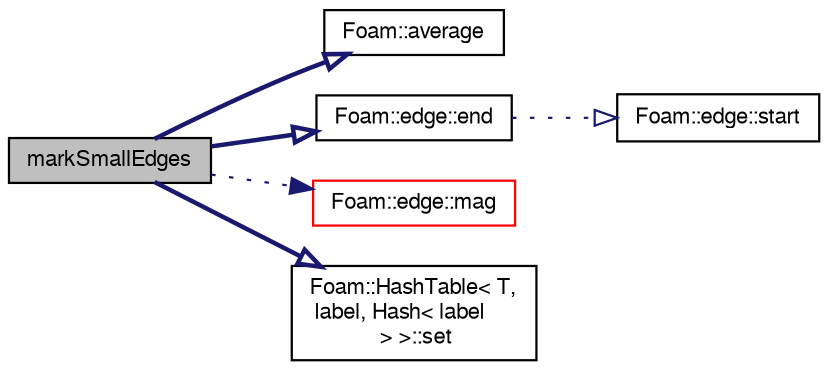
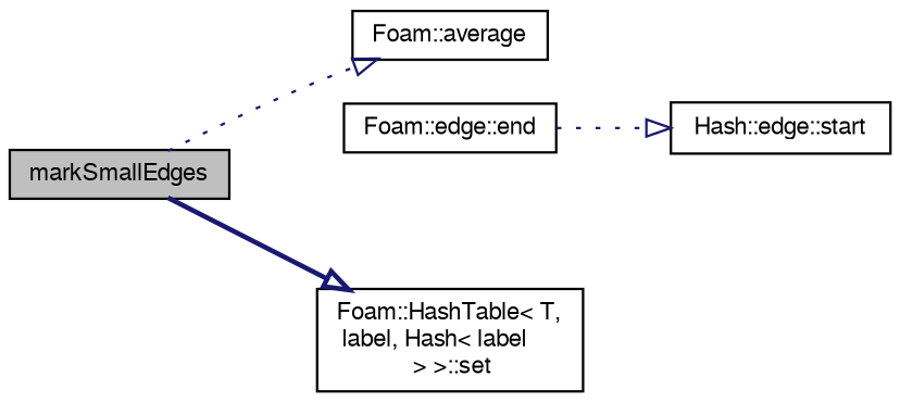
  digraph {
    rankdir=LR
    node [color=black fontname=FreeSans fontsize=10 shape=record]
    edge [arrowhead=onormal color=midnightblue fontname=FreeSans fontsize=10 labelfontname=FreeSans labelfontsize=10 style=bold]
    n1 [fillcolor=grey75 fontcolor=black height=0.2 label=markSmallEdges style=filled width=0.4]
    n2 [height=0.2 label="Foam::average" width=0.4]
    n3 [height=0.2 label="Foam::edge::end" width=0.4]
-   n4 [color=red height=0.2 label="Foam::edge::mag" width=0.4]
    n5 [height=0.2 label="Foam::HashTable\< T,\l label, Hash\< label\l \> \>::set" width=0.4]
-   n6 [height=0.2 label="Foam::edge::start" width=0.4]
-   n1 -> n2
-   n1 -> n3
-   n1 -> n4 [arrowhead=normal style=dotted]
+   n6 [height=0.2 label="Hash::edge::start" width=0.4]
+   n1 -> n2 [style=dotted]
    n1 -> n5
    n3 -> n6 [style=dotted]
  }
